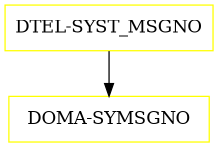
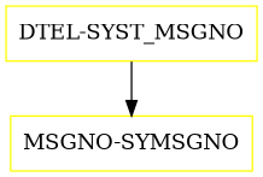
  digraph {
    node [color=yellow shape=box]
    "DTEL-SYST_MSGNO"
-   "DOMA-SYMSGNO"
+   "DOMA-SYMSGNO" [label="MSGNO-SYMSGNO"]
    "DTEL-SYST_MSGNO" -> "DOMA-SYMSGNO"
  }
